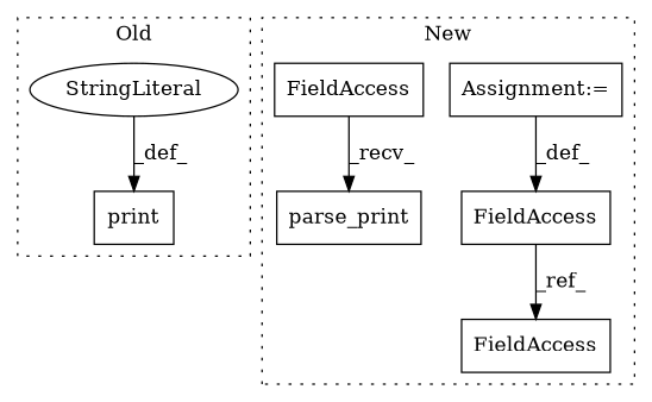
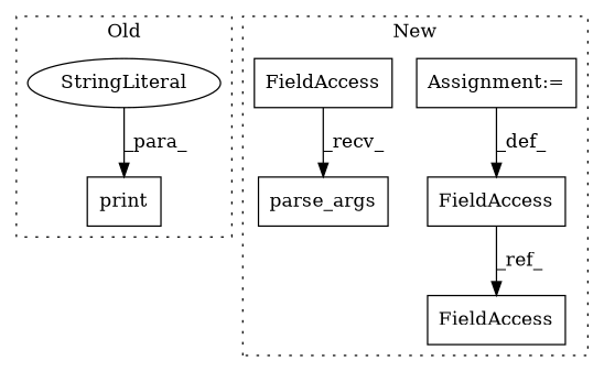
  digraph {
    fontname="DejaVu Serif"
    node [a=22 fontname="DejaVu Serif" l=4 shape=box]
    edge [fontname="DejaVu Serif"]
    n1 [a=32 l="6,1" label=print s="2736,2746"]
    n2 [a=45 label=StringLiteral s=2742 shape=ellipse]
-   n3 [a=32 l=12 label=parse_print s=1145]
+   n3 [a=32 l=12 label=parse_args s=1145]
    n4 [a=7 l=1 label="Assignment:=" s=1137]
    n5 [label=FieldAccess s=1133]
    n6 [l=6 label=FieldAccess s=1138]
    n7 [label=FieldAccess s=1219]
    subgraph cluster_1 {
      label=Old
      style=dotted
      n1
      n2
    }
    subgraph cluster_2 {
      label=New
      style=dotted
      n3
      n4
      n5
      n6
      n7
    }
-   n2 -> n1 [label=_def_]
+   n2 -> n1 [label=_para_]
    n4 -> n5 [label=_def_]
    n5 -> n7 [label=_ref_]
    n6 -> n3 [label=_recv_]
  }
